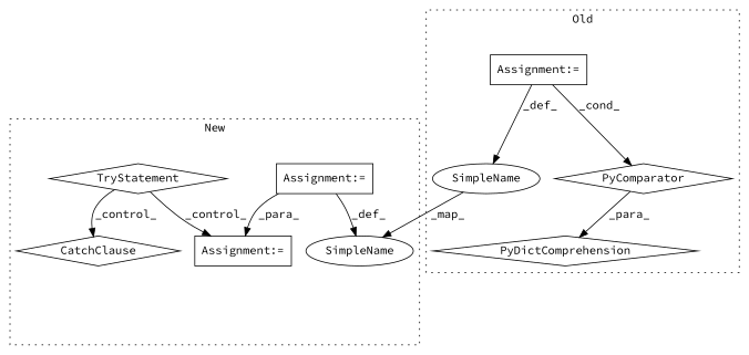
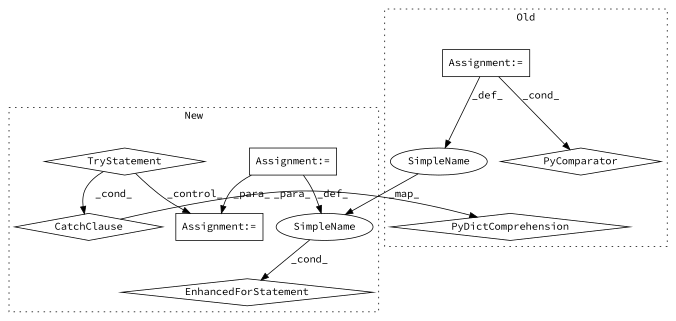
  digraph {
    fontname="Source Code Pro"
    node [a=7 fontname="Source Code Pro" l=37 s=1789 shape=diamond]
    edge [fontname="Source Code Pro"]
    n1 [a=110 l=158 label=PyDictComprehension s=1676]
    n2 [label="Assignment:=" shape=box]
    n3 [a=113 label=PyComparator]
    n4 [a=42 l=5 label=SimpleName s=1792 shape=ellipse]
    n5 [a=54 l=4 label=TryStatement s=1939]
    n6 [a=12 l="17,2" label=CatchClause s="1992,2029"]
    n7 [l=1 label="Assignment:=" s=1962 shape=box]
+   n8 [a=70 l="79,2" label=EnhancedForStatement s="1776,1884"]
    n9 [a=42 l=5 label=SimpleName s=1859 shape=ellipse]
    n10 [l="79,2" label="Assignment:=" s="1776,1884" shape=box]
    subgraph cluster_1 {
      label=Old
      style=dotted
      n1
      n2
      n3
      n4
    }
    subgraph cluster_2 {
      label=New
      style=dotted
      n5
      n6
      n7
+     n8
      n9
      n10
    }
    n2 -> n3 [label=_cond_]
    n2 -> n4 [label=_def_]
-   n3 -> n1 [label=_para_]
+   n6 -> n1 [label=_para_]
    n4 -> n9 [label=_map_]
-   n5 -> n6 [label=_control_]
+   n5 -> n6 [label=_cond_]
    n5 -> n7 [label=_control_]
+   n9 -> n8 [label=_cond_]
    n10 -> n7 [label=_para_]
    n10 -> n9 [label=_def_]
  }
